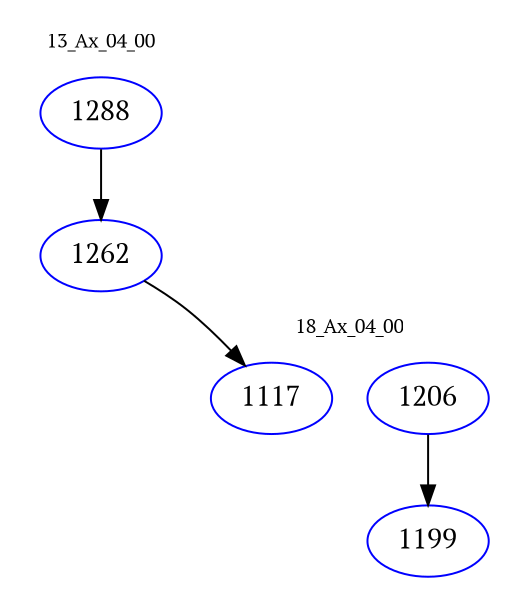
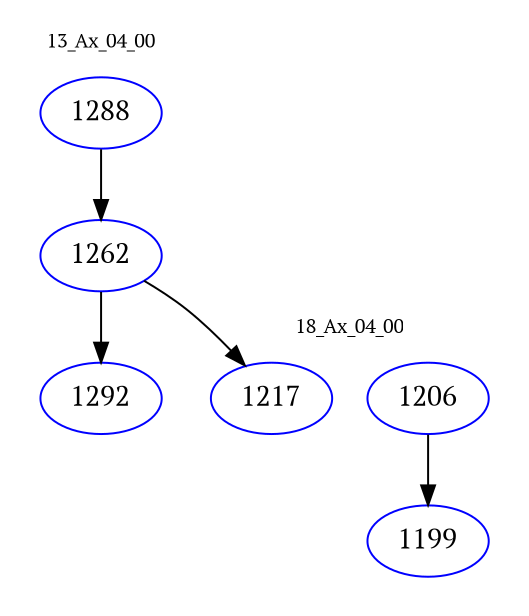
  digraph {
    fontname="PT Serif"
    node [color=blue fontname="PT Serif"]
    edge [color=black fontname="PT Serif"]
    n1 [label=1288]
    n2 [label=1262]
+   n3 [label=1292]
    n4 [label=1206]
    n5 [label=1199]
-   n6 [label=1117]
+   n6 [label=1217]
    subgraph cluster_1 {
      color=white
      fontsize=10
      label="13_Ax_04_00"
      n1
      n2
+     n3
    }
    subgraph cluster_2 {
      color=white
      fontsize=10
      label="18_Ax_04_00"
      n4
      n5
      n6
    }
    n1 -> n2
+   n2 -> n3
    n2 -> n6
    n4 -> n5
  }
